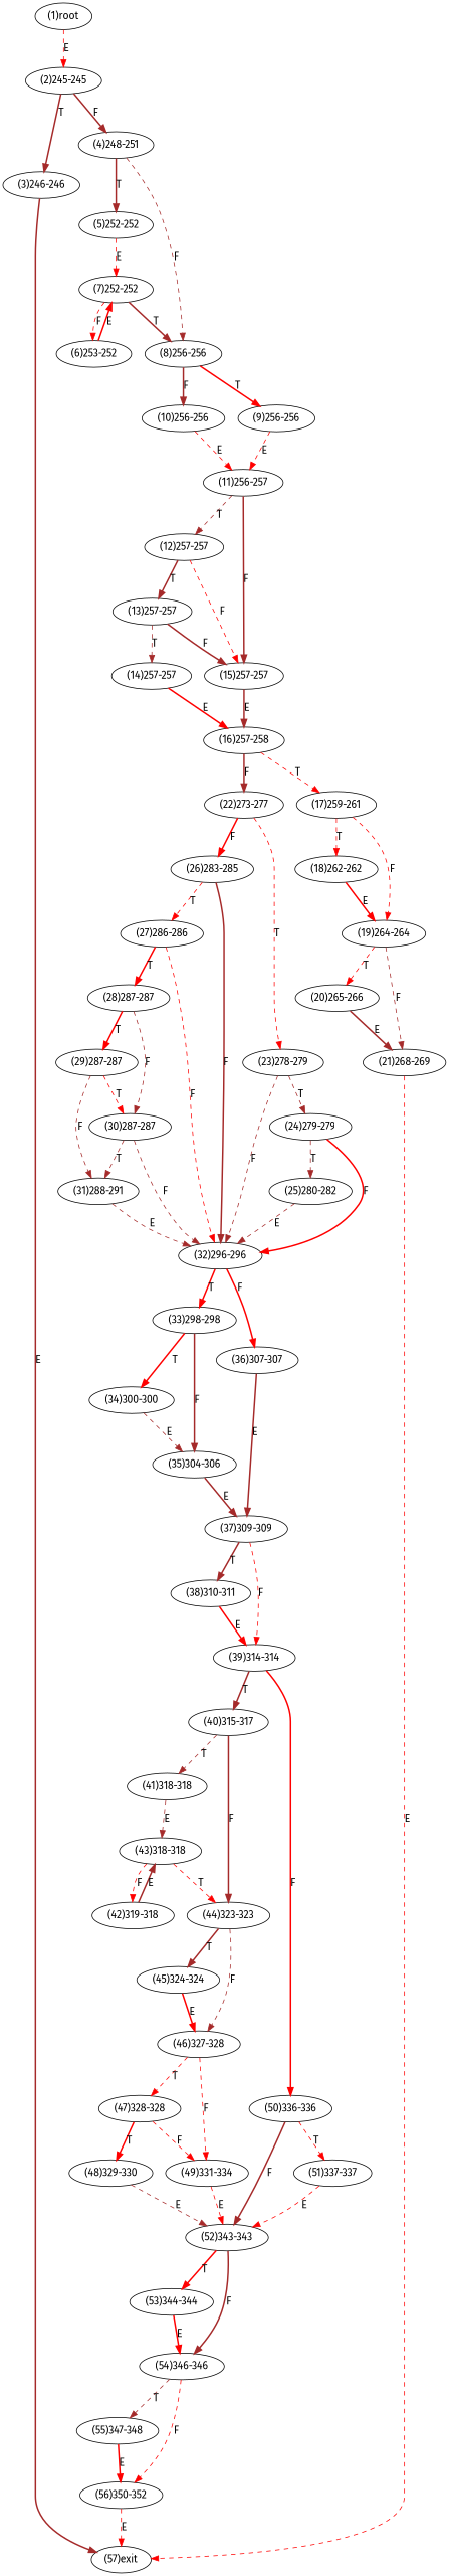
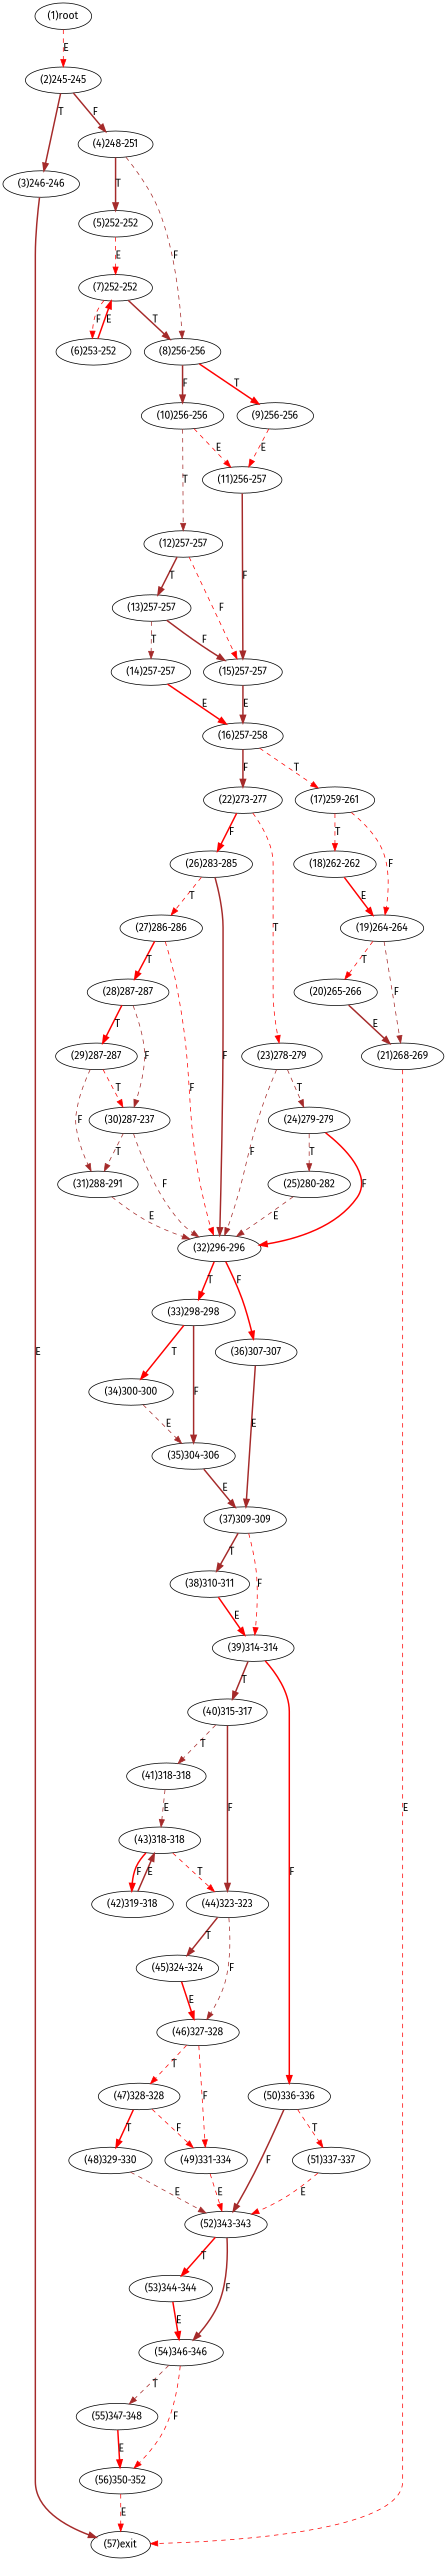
  digraph {
    fontname="Fira Sans"
    node [fontname="Fira Sans"]
    edge [color=red fontname="Fira Sans" style=dashed]
    n1 [label="(1)root"]
    n2 [label="(2)245-245"]
    n3 [label="(3)246-246"]
    n4 [label="(4)248-251"]
    n5 [label="(57)exit"]
    n6 [label="(5)252-252"]
    n7 [label="(8)256-256"]
    n8 [label="(7)252-252"]
    n9 [label="(9)256-256"]
    n10 [label="(10)256-256"]
    n11 [label="(6)253-252"]
    n12 [label="(11)256-257"]
    n13 [label="(12)257-257"]
    n14 [label="(15)257-257"]
    n15 [label="(13)257-257"]
    n16 [label="(16)257-258"]
    n17 [label="(14)257-257"]
    n18 [label="(17)259-261"]
    n19 [label="(22)273-277"]
    n20 [label="(19)264-264"]
    n21 [label="(18)262-262"]
    n22 [label="(21)268-269"]
    n23 [label="(20)265-266"]
    n24 [label="(23)278-279"]
    n25 [label="(26)283-285"]
    n26 [label="(24)279-279"]
    n27 [label="(32)296-296"]
    n28 [label="(25)280-282"]
    n29 [label="(33)298-298"]
    n30 [label="(36)307-307"]
    n31 [label="(27)286-286"]
    n32 [label="(28)287-287"]
    n33 [label="(29)287-287"]
-   n34 [label="(30)287-287"]
+   n34 [label="(30)287-237"]
    n35 [label="(31)288-291"]
    n36 [label="(34)300-300"]
    n37 [label="(35)304-306"]
    n38 [label="(37)309-309"]
    n39 [label="(38)310-311"]
    n40 [label="(39)314-314"]
    n41 [label="(40)315-317"]
    n42 [label="(50)336-336"]
    n43 [label="(44)323-323"]
    n44 [label="(41)318-318"]
    n45 [label="(51)337-337"]
    n46 [label="(52)343-343"]
    n47 [label="(42)319-318"]
    n48 [label="(43)318-318"]
    n49 [label="(46)327-328"]
    n50 [label="(45)324-324"]
    n51 [label="(47)328-328"]
    n52 [label="(49)331-334"]
    n53 [label="(48)329-330"]
    n54 [label="(54)346-346"]
    n55 [label="(53)344-344"]
    n56 [label="(55)347-348"]
    n57 [label="(56)350-352"]
    n1 -> n2 [label=E]
    n2 -> n3 [color=brown label=T style=bold]
    n2 -> n4 [color=brown label=F style=bold]
    n3 -> n5 [color=brown label=E style=bold]
    n4 -> n6 [color=brown label=T style=bold]
    n4 -> n7 [color=brown label=F]
    n6 -> n8 [label=E]
    n7 -> n9 [label=T style=bold]
    n7 -> n10 [color=brown label=F style=bold]
    n8 -> n7 [color=brown label=T style=bold]
    n8 -> n11 [label=F]
    n9 -> n12 [label=E]
    n10 -> n12 [label=E]
    n11 -> n8 [label=E style=bold]
-   n12 -> n13 [color=brown label=T]
+   n10 -> n13 [color=brown label=T]
    n12 -> n14 [color=brown label=F style=bold]
    n13 -> n14 [label=F]
    n13 -> n15 [color=brown label=T style=bold]
    n14 -> n16 [color=brown label=E style=bold]
    n15 -> n14 [color=brown label=F style=bold]
    n15 -> n17 [color=brown label=T]
    n16 -> n18 [label=T]
    n16 -> n19 [color=brown label=F style=bold]
    n17 -> n16 [label=E style=bold]
    n18 -> n20 [label=F]
    n18 -> n21 [label=T]
    n19 -> n24 [label=T]
    n19 -> n25 [label=F style=bold]
    n20 -> n22 [color=brown label=F]
    n20 -> n23 [label=T]
    n21 -> n20 [label=E style=bold]
    n22 -> n5 [label=E]
    n23 -> n22 [color=brown label=E style=bold]
    n24 -> n26 [color=brown label=T]
    n24 -> n27 [color=brown label=F]
    n25 -> n27 [color=brown label=F style=bold]
    n25 -> n31 [label=T]
    n26 -> n27 [label=F style=bold]
    n26 -> n28 [color=brown label=T]
    n27 -> n29 [label=T style=bold]
    n27 -> n30 [label=F style=bold]
    n28 -> n27 [color=brown label=E]
    n29 -> n36 [label=T style=bold]
    n29 -> n37 [color=brown label=F style=bold]
    n30 -> n38 [color=brown label=E style=bold]
    n31 -> n27 [label=F]
    n31 -> n32 [label=T style=bold]
    n32 -> n33 [label=T style=bold]
    n32 -> n34 [color=brown label=F]
    n33 -> n34 [label=T]
    n33 -> n35 [color=brown label=F]
    n34 -> n27 [color=brown label=F]
    n34 -> n35 [color=brown label=T]
    n35 -> n27 [color=brown label=E]
    n36 -> n37 [color=brown label=E]
    n37 -> n38 [color=brown label=E style=bold]
    n38 -> n39 [color=brown label=T style=bold]
    n38 -> n40 [label=F]
    n39 -> n40 [label=E style=bold]
    n40 -> n41 [color=brown label=T style=bold]
    n40 -> n42 [label=F style=bold]
    n41 -> n43 [color=brown label=F style=bold]
    n41 -> n44 [color=brown label=T]
    n42 -> n45 [label=T]
    n42 -> n46 [color=brown label=F style=bold]
    n43 -> n49 [color=brown label=F]
    n43 -> n50 [color=brown label=T style=bold]
    n44 -> n48 [color=brown label=E]
    n45 -> n46 [label=E]
    n46 -> n54 [color=brown label=F style=bold]
    n46 -> n55 [label=T style=bold]
    n47 -> n48 [color=brown label=E style=bold]
    n48 -> n43 [label=T]
-   n48 -> n47 [label=F]
+   n48 -> n47 [label=F style=bold]
    n49 -> n51 [label=T]
    n49 -> n52 [label=F]
    n50 -> n49 [label=E style=bold]
    n51 -> n52 [label=F]
    n51 -> n53 [label=T style=bold]
    n52 -> n46 [label=E]
    n53 -> n46 [color=brown label=E]
    n54 -> n56 [color=brown label=T]
    n54 -> n57 [label=F]
    n55 -> n54 [label=E style=bold]
    n56 -> n57 [label=E style=bold]
    n57 -> n5 [label=E]
  }
